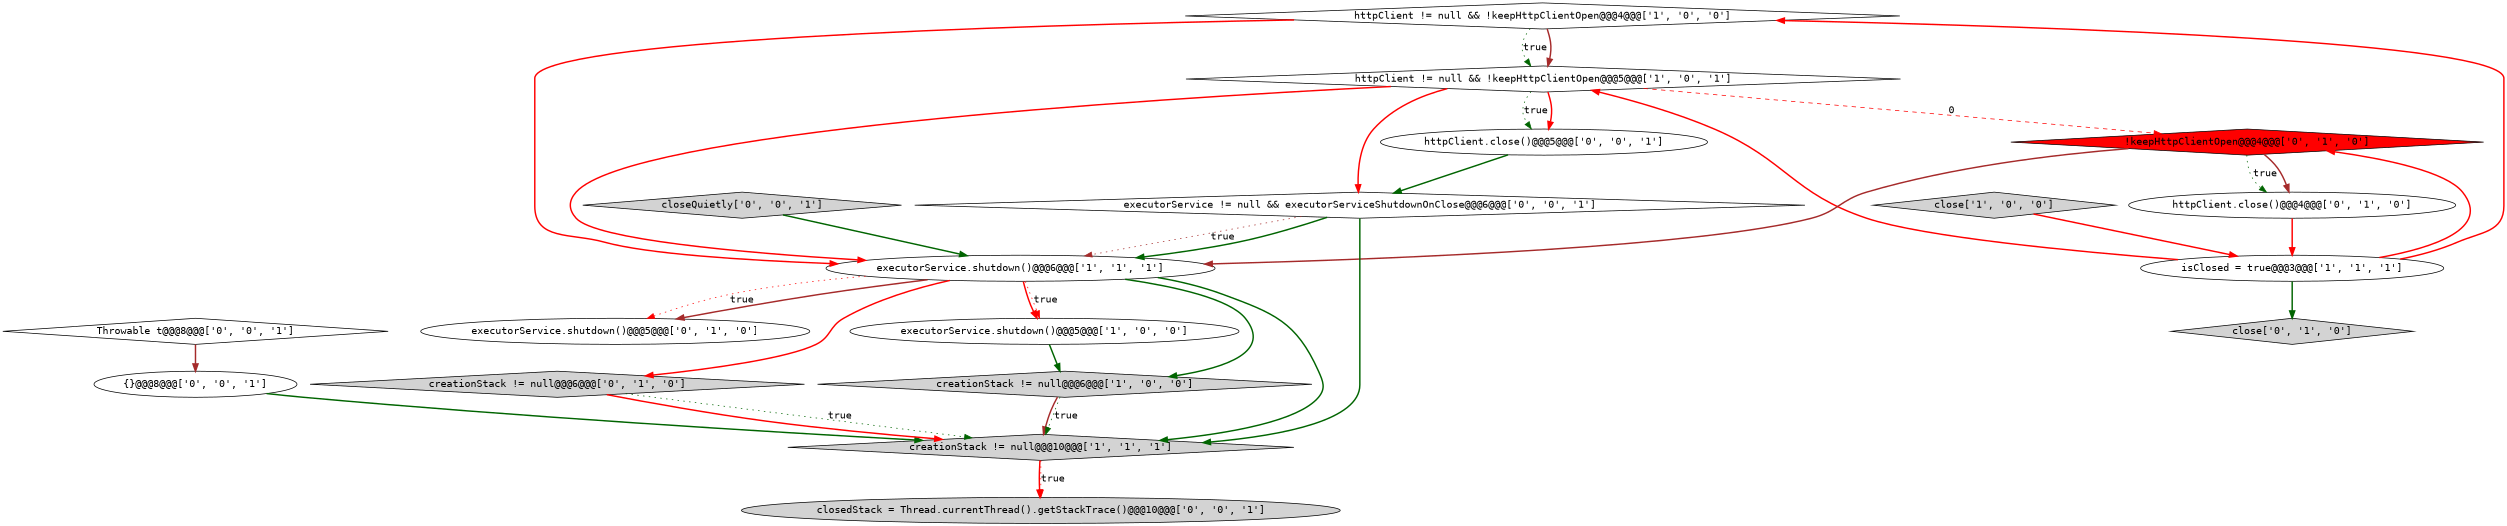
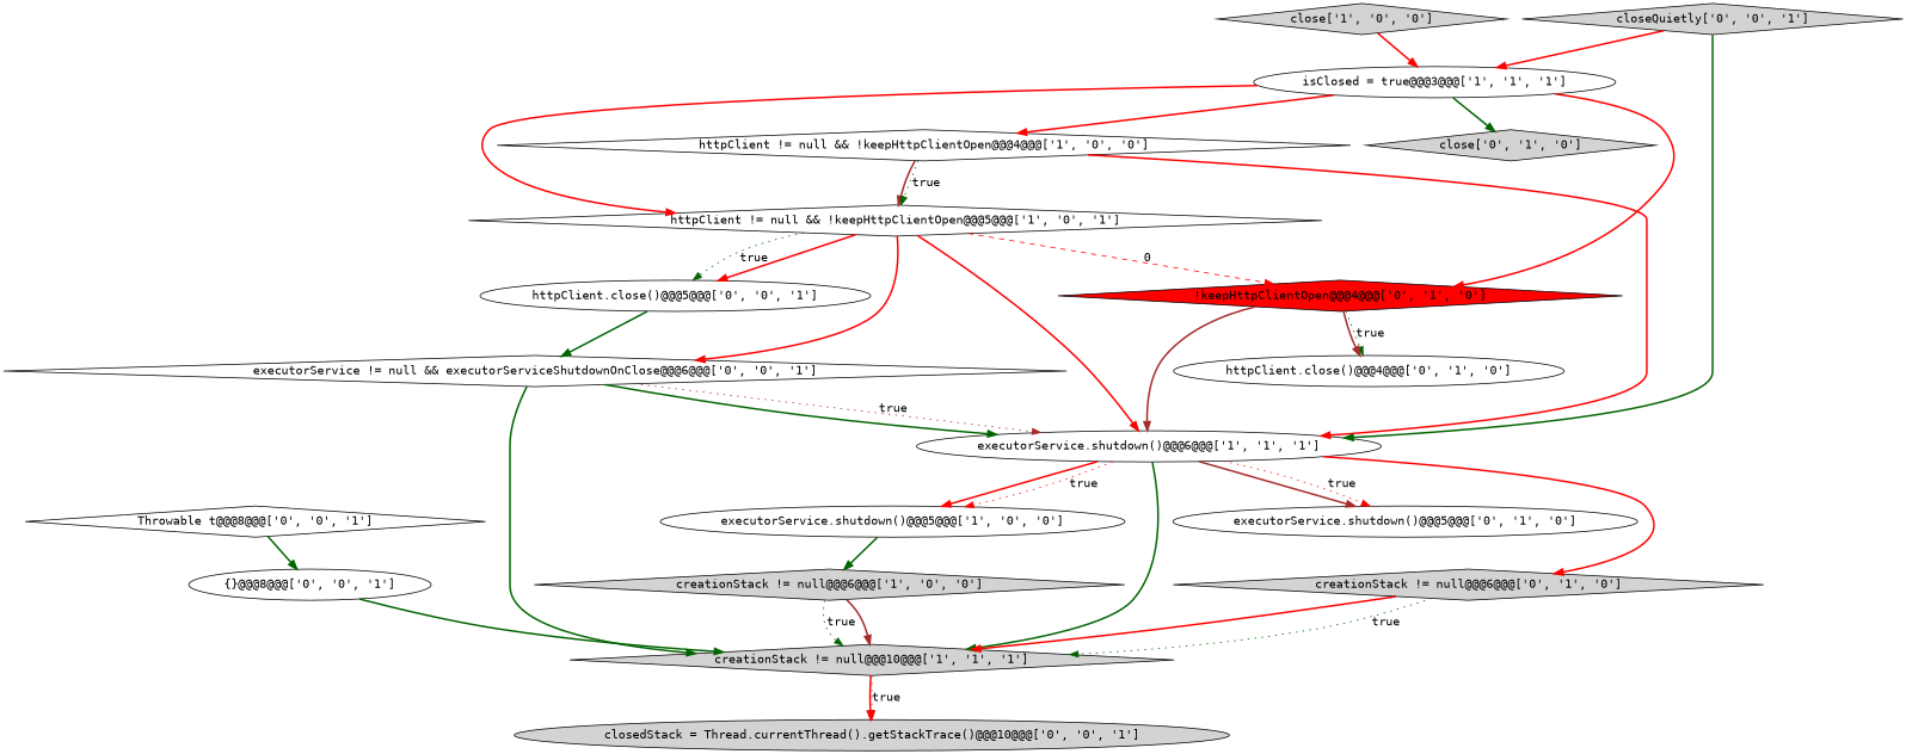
  digraph {
    fontname="DejaVu Sans Mono"
    node [fillcolor=white fontname="DejaVu Sans Mono" shape=diamond style=filled]
    edge [color=red fontname="DejaVu Sans Mono" style=bold]
    n1 [fillcolor=lightgray label="creationStack != null@@@10@@@['1', '1', '1']"]
    n2 [fillcolor=lightgray label="closedStack = Thread.currentThread().getStackTrace()@@@10@@@['0', '0', '1']" shape=ellipse]
    n3 [label="{}@@@8@@@['0', '0', '1']" shape=ellipse]
    n4 [label="httpClient.close()@@@4@@@['0', '1', '0']" shape=ellipse]
    n5 [label="executorService.shutdown()@@@6@@@['1', '1', '1']" shape=ellipse]
    n6 [label="executorService.shutdown()@@@5@@@['1', '0', '0']" shape=ellipse]
    n7 [label="executorService.shutdown()@@@5@@@['0', '1', '0']" shape=ellipse]
    n8 [fillcolor=lightgray label="creationStack != null@@@6@@@['0', '1', '0']"]
    n9 [fillcolor=lightgray label="creationStack != null@@@6@@@['1', '0', '0']"]
    n10 [label="isClosed = true@@@3@@@['1', '1', '1']" shape=ellipse]
    n11 [label="httpClient != null && !keepHttpClientOpen@@@4@@@['1', '0', '0']"]
    n12 [fillcolor=red label="!keepHttpClientOpen@@@4@@@['0', '1', '0']"]
    n13 [label="httpClient != null && !keepHttpClientOpen@@@5@@@['1', '0', '1']"]
    n14 [fillcolor=lightgray label="close['0', '1', '0']"]
    n15 [label="httpClient.close()@@@5@@@['0', '0', '1']" shape=ellipse]
    n16 [label="executorService != null && executorServiceShutdownOnClose@@@6@@@['0', '0', '1']"]
    n17 [label="Throwable t@@@8@@@['0', '0', '1']"]
    n18 [fillcolor=lightgray label="closeQuietly['0', '0', '1']"]
    n19 [fillcolor=lightgray label="close['1', '0', '0']"]
    n1 -> n2
    n1 -> n2 [label=true style=dotted]
    n3 -> n1 [color=darkgreen]
    n5 -> n1 [color=darkgreen]
    n5 -> n6
    n5 -> n6 [label=true style=dotted]
    n5 -> n7 [color=brown]
    n5 -> n7 [label=true style=dotted]
    n5 -> n8
-   n5 -> n9 [color=darkgreen]
    n6 -> n9 [color=darkgreen]
    n8 -> n1 [color=darkgreen label=true style=dotted]
    n8 -> n1
    n9 -> n1 [color=brown]
    n9 -> n1 [color=darkgreen label=true style=dotted]
    n10 -> n11
    n10 -> n12
    n10 -> n13
    n10 -> n14 [color=darkgreen]
    n11 -> n5
    n11 -> n13 [color=brown]
    n11 -> n13 [color=darkgreen label=true style=dotted]
    n12 -> n4 [color=darkgreen label=true style=dotted]
    n12 -> n4 [color=brown]
    n12 -> n5 [color=brown]
    n13 -> n5
    n13 -> n12 [label=0 style=dashed]
    n13 -> n15
    n13 -> n15 [color=darkgreen label=true style=dotted]
    n13 -> n16
    n15 -> n16 [color=darkgreen]
    n16 -> n1 [color=darkgreen]
    n16 -> n5 [color=brown label=true style=dotted]
    n16 -> n5 [color=darkgreen]
-   n17 -> n3 [color=brown]
+   n17 -> n3 [color=darkgreen]
    n18 -> n5 [color=darkgreen]
-   n4 -> n10
+   n18 -> n10
    n19 -> n10
  }
